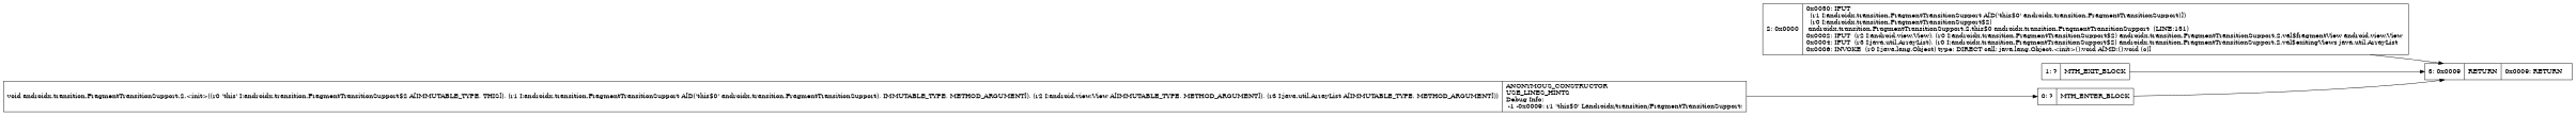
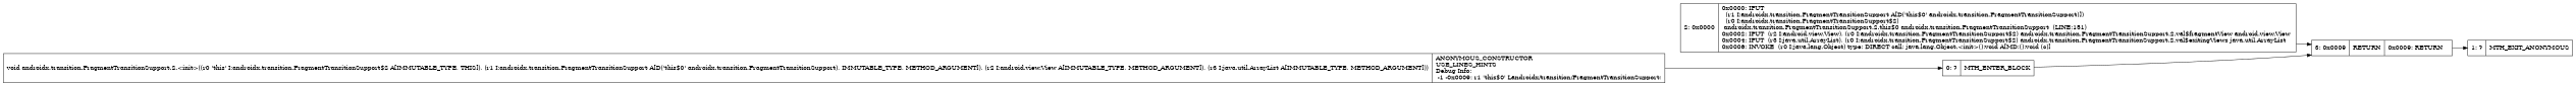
  digraph {
    rankdir=LR
    node [shape=record]
    n1 [label="{0\:\ ?|MTH_ENTER_BLOCK\l}"]
    n2 [label="{3\:\ 0x0009|RETURN\l|0x0009: RETURN   \l}"]
-   n3 [label="{2\:\ 0x0000|0x0050: IPUT  \l  (r1 I:androidx.transition.FragmentTransitionSupport A[D('this$0' androidx.transition.FragmentTransitionSupport)])\l  (r0 I:androidx.transition.FragmentTransitionSupport$2)\l androidx.transition.FragmentTransitionSupport.2.this$0 androidx.transition.FragmentTransitionSupport  (LINE:151)\l0x0002: IPUT  (r2 I:android.view.View), (r0 I:androidx.transition.FragmentTransitionSupport$2) androidx.transition.FragmentTransitionSupport.2.val$fragmentView android.view.View \l0x0004: IPUT  (r3 I:java.util.ArrayList), (r0 I:androidx.transition.FragmentTransitionSupport$2) androidx.transition.FragmentTransitionSupport.2.val$exitingViews java.util.ArrayList \l0x0006: INVOKE  (r0 I:java.lang.Object) type: DIRECT call: java.lang.Object.\<init\>():void A[MD:():void (c)]\l}"]
-   n4 [label="{1\:\ ?|MTH_EXIT_BLOCK\l}"]
+   n3 [label="{2\:\ 0x0000|0x0000: IPUT  \l  (r1 I:androidx.transition.FragmentTransitionSupport A[D('this$0' androidx.transition.FragmentTransitionSupport)])\l  (r0 I:androidx.transition.FragmentTransitionSupport$2)\l androidx.transition.FragmentTransitionSupport.2.this$0 androidx.transition.FragmentTransitionSupport  (LINE:151)\l0x0002: IPUT  (r2 I:android.view.View), (r0 I:androidx.transition.FragmentTransitionSupport$2) androidx.transition.FragmentTransitionSupport.2.val$fragmentView android.view.View \l0x0004: IPUT  (r3 I:java.util.ArrayList), (r0 I:androidx.transition.FragmentTransitionSupport$2) androidx.transition.FragmentTransitionSupport.2.val$exitingViews java.util.ArrayList \l0x0006: INVOKE  (r0 I:java.lang.Object) type: DIRECT call: java.lang.Object.\<init\>():void A[MD:():void (c)]\l}"]
+   n4 [label="{1\:\ ?|MTH_EXIT_ANONYMOUS\l}"]
    n5 [label="{void androidx.transition.FragmentTransitionSupport.2.\<init\>((r0 'this' I:androidx.transition.FragmentTransitionSupport$2 A[IMMUTABLE_TYPE, THIS]), (r1 I:androidx.transition.FragmentTransitionSupport A[D('this$0' androidx.transition.FragmentTransitionSupport), IMMUTABLE_TYPE, METHOD_ARGUMENT]), (r2 I:android.view.View A[IMMUTABLE_TYPE, METHOD_ARGUMENT]), (r3 I:java.util.ArrayList A[IMMUTABLE_TYPE, METHOD_ARGUMENT]))  | ANONYMOUS_CONSTRUCTOR\lUSE_LINES_HINTS\lDebug Info:\l  \-1 \-0x0009: r1 'this$0' Landroidx\/transition\/FragmentTransitionSupport;\l}"]
    n1 -> n2
-   n4 -> n2
+   n2 -> n4
    n3 -> n2
    n5 -> n1
  }
